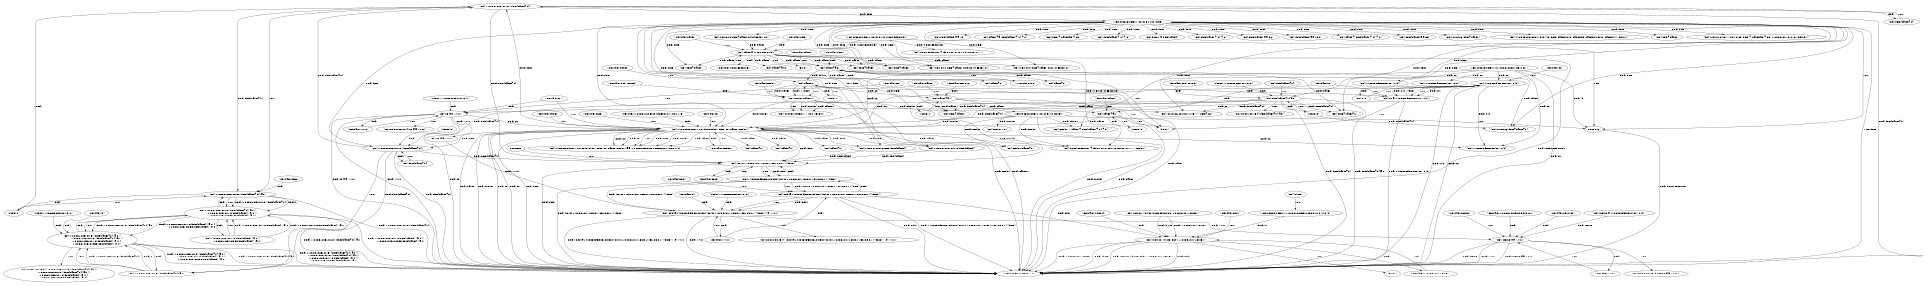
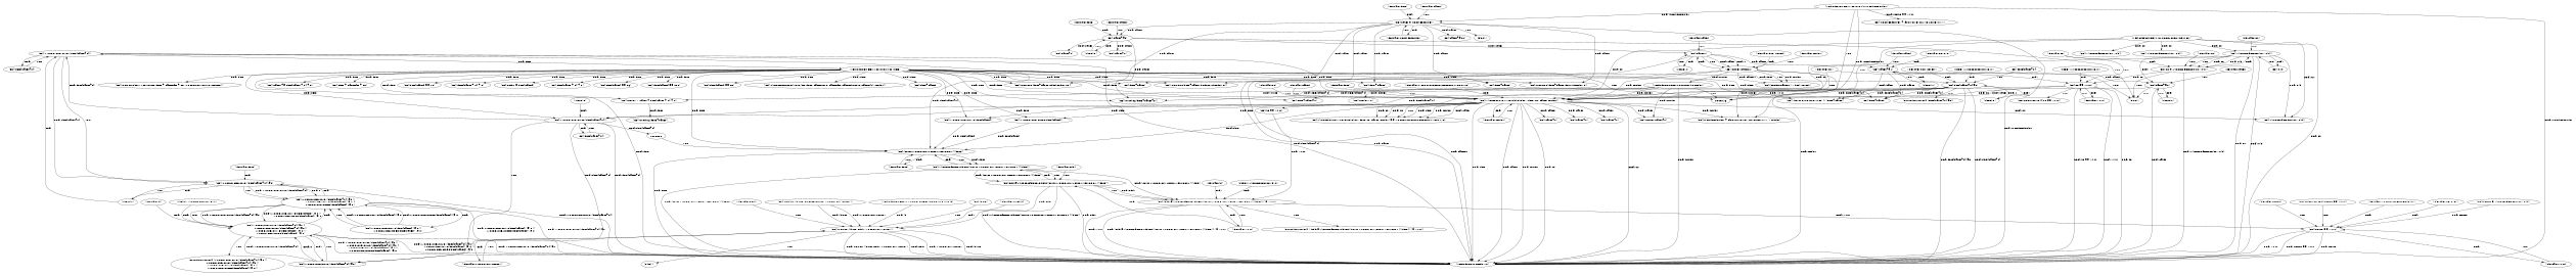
  digraph {
    fontname="DejaVu Sans"
    node [fontname="DejaVu Sans"]
    edge [fontname="DejaVu Sans"]
    n1 [label="(Call,AIRPDCAP_EAP_ACK(data[offset+1]))"]
    n2 [label="(Call,AIRPDCAP_EAP_ACK(data[offset+1])!=1)"]
    n3 [label="(Call,(const AIRPDCAP_MAC_FRAME_ADDR4 *)(data))"]
    n4 [label="(MethodReturn,static INT)"]
    n5 [label="(Call,data[offset+1])"]
    n6 [label="(MethodParameterIn,const guint8 *data)"]
    n7 [label="(Call,AIRPDCAP_EAP_ACK(data[offset+1])!=1 ||\n            AIRPDCAP_EAP_MIC(data[offset]) != 1 ||\n            AIRPDCAP_EAP_SEC(data[offset]) != 1)"]
    n8 [label="(Literal,1)"]
    n9 [label="(Call,AirPDcapGetStaAddress((const AIRPDCAP_MAC_FRAME_ADDR4 *)(data)))"]
    n10 [label="(Identifier,data)"]
    n11 [label="(Call,AirPDcapRsna4WHandshake(ctx, data, sa, offset, tot_len))"]
    n12 [label="(Call,AIRPDCAP_EAP_KEY(data[offset+1]))"]
    n13 [label="(Call,tot_len-offset+1)"]
    n14 [label="(Call,offset+1)"]
    n15 [label="(Call,AirPDcapRsna4WHandshake(ctx, data, sa, offset, tot_len) == AIRPDCAP_RET_SUCCESS_HANDSHAKE)"]
    n16 [label="(Identifier,tot_len)"]
    n17 [label="(Call,offset+1)"]
    n18 [label="(Call,AIRPDCAP_EAP_SEC(data[offset]))"]
    n19 [label="(Call,mac_header_len + GROUP_KEY_PAYLOAD_LEN_MIN > tot_len)"]
    n20 [label="(Call,AirPDcapGetSaPtr(ctx, &id))"]
    n21 [label="(Call,AIRPDCAP_EAP_MIC(data[offset]))"]
    n22 [label="(Call,offset+1)"]
    n23 [label="(Call,AIRPDCAP_EAP_KEY(data[offset+1])!=0)"]
    n24 [label="(Call,data[offset+1])"]
    n25 [label="(Call,AirPDcapGetSaPtr(ctx, &id))"]
    n26 [label="(Call,sa = AirPDcapGetSaPtr(ctx, &id))"]
    n27 [label="(Call,&id)"]
    n28 [label="(Call,sa == NULL)"]
    n29 [label="(Block,)"]
    n30 [label="(MethodParameterIn,PAIRPDCAP_CONTEXT ctx)"]
    n31 [label="(Call,AirPDcapGetSaPtr(ctx, &id))"]
    n32 [label="(Call,AirPDcapGetSaPtr(ctx, &id))"]
    1000146
    n34 [label="(Call,data[offset+1]!=3)"]
    n35 [label="(Call,data+offset+2)"]
    n36 [label="(Call,data+offset)"]
    n37 [label="(Literal,3)"]
    n38 [label="(Call,pntoh16(data+offset+2))"]
    n39 [label="(ControlStructure,if (data[offset+1]!=3))"]
-   n40 [label="(Call,(const EAPOL_RSN_KEY *) (data+tot))"]
+   n40 [label="(Call,(const EAPOL_RSN_KEY *) (data+offset))"]
    n41 [label="(Call,data[offset] == 48)"]
    n42 [label="(Call,tot_len < offset + data[offset + 1] + 2)"]
    n43 [label="(Call,offset += data[offset + 1] + 2)"]
    n44 [label="(Call,data+offset)"]
    n45 [label="(Call,data + offset_fte + 52)"]
    n46 [label="(Call,data[offset + 1] + 2)"]
    n47 [label="(Call,action = data[offset])"]
    n48 [label="(Call,data[offset + 1] + 2)"]
    n49 [label="(Call,data[offset] == 56)"]
    n50 [label="(Call,data[offset] == 101)"]
    n51 [label="(Call,memcmp(data+offset, bt_dot1x_header, 8))"]
    n52 [label="(Call,memcmp(data+offset, dot4x_header, 8))"]
-   n53 [label="(Call,offset + data[offset + 1] + 2)"]
    n54 [label="(Call,memcmp(data+offset, tdls_header, 10))"]
    n55 [label="(Call,data+offset)"]
    n56 [label="(Call,data[offset] == 55)"]
    n57 [label="(Call,pntoh16(data+offset))"]
    n58 [label="(Call,AirPDcapTDLSDeriveKey(sa, data, offset_rsne, offset_fte, offset_timeout, offset_link, action))"]
    n59 [label="(Call,data+offset)"]
    n60 [label="(Call,data+offset)"]
    n61 [label="(Call,memcmp(sa->wpa.nonce, data + offset_fte + 52, AIRPDCAP_WPA_NONCE_LEN))"]
    n62 [label="(Identifier,NULL)"]
    n63 [label="(Call,sa == NULL)"]
    n64 [label="(ControlStructure,if (sa == NULL))"]
    n65 [label="(Call,(addr=AirPDcapGetStaAddress((const AIRPDCAP_MAC_FRAME_ADDR4 *)(data))) != NULL)"]
    n66 [label="(Call,offset+=1)"]
    n67 [label="(Literal,1)"]
    n68 [label="(Call,offset+=4)"]
    n69 [label="(Literal,4)"]
    n70 [label="(Call,offset-4)"]
    n71 [label="(Call,tot_len-offset-4)"]
    n72 [label="(Literal,4)"]
    n73 [label="(Call,(tot_len-offset-4) < bodyLength)"]
    n74 [label="(MethodParameterIn,const guint tot_len)"]
    n75 [label="(Call,offset+=8)"]
    n76 [label="(Call,offset+2)"]
-   n77 [label="(WHandshake,8)"]
+   n77 [label="(Literal,8)"]
    n78 [label="(Call,offset+1)"]
    n79 [label="(Call,offset = mac_header_len)"]
    n80 [label="(Identifier,mac_header_len)"]
    n81 [label="(Call,offset+=10)"]
    n82 [label="(Block,)"]
    n83 [label="(MethodParameterIn,const guint mac_header_len)"]
    n84 [label="(Call,mac_header_len + GROUP_KEY_PAYLOAD_LEN_MIN)"]
    n85 [label="(Call,tot_len - 2)"]
    n86 [label="(Call,AIRPDCAP_EAP_KEY(data[offset+1])!=0 ||\n            AIRPDCAP_EAP_ACK(data[offset+1])!=1 ||\n            AIRPDCAP_EAP_MIC(data[offset]) != 1 ||\n            AIRPDCAP_EAP_SEC(data[offset]) != 1)"]
    n87 [label="(Call,AIRPDCAP_EAP_MIC(data[offset]) != 1 ||\n            AIRPDCAP_EAP_SEC(data[offset]) != 1)"]
    n88 [label="(ControlStructure,if (AIRPDCAP_EAP_KEY(data[offset+1])!=0 ||\n            AIRPDCAP_EAP_ACK(data[offset+1])!=1 ||\n            AIRPDCAP_EAP_MIC(data[offset]) != 1 ||\n            AIRPDCAP_EAP_SEC(data[offset]) != 1))"]
    n89 [label="(Call,addr=AirPDcapGetStaAddress((const AIRPDCAP_MAC_FRAME_ADDR4 *)(data)))"]
    n90 [label="(Call,sta_sa == NULL)"]
    n91 [label="(Identifier,NULL)"]
    n92 [label="(ControlStructure,if ( (addr=AirPDcapGetStaAddress((const AIRPDCAP_MAC_FRAME_ADDR4 *)(data))) != NULL))"]
    n93 [label="(Call,memcpy(id.sta, addr, AIRPDCAP_MAC_LEN))"]
    n94 [label="(ControlStructure,if (sta_sa == NULL))"]
    n95 [label="(Identifier,NULL)"]
    n96 [label="(Block,)"]
    n97 [label="(Identifier,AIRPDCAP_MAC_LEN)"]
    n98 [label="(Identifier,offset)"]
    n99 [label="(Identifier,data)"]
    n100 [label="(Call,data[offset+1])"]
    n101 [label="(Identifier,offset)"]
    n102 [label="(Identifier,offset)"]
    n103 [label="(Identifier,bodyLength)"]
    n104 [label="(Identifier,AIRPDCAP_RET_REQ_DATA)"]
    n105 [label="(Identifier,pEAPKey)"]
    n106 [label="(Identifier,tot_len)"]
    n107 [label="(Identifier,data)"]
    n108 [label="(Identifier,ctx)"]
    n109 [label="(Identifier,sa)"]
    n110 [label="(Identifier,offset)"]
    n111 [label="(Literal,\"AirPDcapScanForKeys\")"]
    n112 [label="(Identifier,pEAPKey)"]
    n113 [label="(Identifier,ctx)"]
    n114 [label="(Literal,\"AirPDcapScanForKeys\")"]
    n115 [label="(Call,sta_sa = AirPDcapGetSaPtr(ctx, &id))"]
    n116 [label="(Identifier,data)"]
    n117 [label="(Identifier,bodyLength)"]
    n118 [label="(MethodParameterIn,AIRPDCAP_SEC_ASSOCIATION_ID id)"]
    n119 [label="(Identifier,id)"]
    n120 [label="(Identifier,addr)"]
    n121 [label="(Literal,\"AirPDcapScanForKeys\")"]
    n122 [label="(Call,id.sta)"]
    n123 [label="(Identifier,msgbuf)"]
    n124 [label="(Call,memcpy(id.sta, broadcast_mac, AIRPDCAP_MAC_LEN))"]
    n125 [label="(Identifier,AIRPDCAP_RET_SUCCESS_HANDSHAKE)"]
    n126 [label="(Identifier,data)"]
    n127 [label="(Identifier,sta_sa)"]
    n128 [label="(Identifier,addr)"]
    n129 [label="(Literal,\"AirPDcapScanForKeys\")"]
    n130 [label="(Identifier,offset)"]
    n131 [label="(Literal,0)"]
    n132 [label="(Identifier,sa)"]
    n133 [label="(Identifier,offset)"]
    n134 [label="(Identifier,id)"]
    n135 [label="(Identifier,sa)"]
    1000383
    n1 -> n2 [label="AST: "]
    n1 -> n2 [label="DDG: data[offset+1]"]
    n1 -> n3 [label="DDG: data[offset+1]"]
    n1 -> n4 [label="DDG: data[offset+1]"]
    n1 -> n5 [label="CFG: "]
    n1 -> n6 [label="DDG: data"]
    n2 -> n4 [label="DDG: AIRPDCAP_EAP_ACK(data[offset+1])"]
    n2 -> n7 [label="AST: "]
    n2 -> n7 [label="DDG: AIRPDCAP_EAP_ACK(data[offset+1])"]
    n2 -> n7 [label="DDG: 1"]
    n2 -> n8 [label="CFG: "]
    n3 -> n4 [label="DDG: data"]
    n3 -> n9 [label="AST: "]
    n3 -> n9 [label="DDG: data"]
    n3 -> n10 [label="CFG: "]
    n5 -> n1 [label="AST: "]
    n6 -> n3 [label="DDG: data"]
-   n6 -> n4 [label="MAC: data"]
+   n6 -> n4 [label="DDG: data"]
    n6 -> n11 [label="DDG: data"]
    n6 -> n12 [label="DDG: data"]
    n6 -> n18 [label="DDG: data"]
-   n6 -> n21 [label="LEN: data"]
+   n6 -> n21 [label="DDG: data"]
    n6 -> 1000146 [label="AST: "]
    n6 -> n34 [label="DDG: data"]
    n6 -> n35 [label="DDG: data"]
    n6 -> n36 [label="DDG: data"]
-   n6 -> n38 [label="DDG: data"]
+   n6 -> n38 [label="DDG: mac"]
    n6 -> n40 [label="DDG: data"]
    n6 -> n41 [label="DDG: data"]
    n6 -> n42 [label="DDG: data"]
    n6 -> n43 [label="DDG: data"]
    n6 -> n44 [label="DDG: data"]
    n6 -> n45 [label="DDG: data"]
    n6 -> n46 [label="DDG: data"]
    n6 -> n47 [label="DDG: data"]
    n6 -> n48 [label="DDG: data"]
    n6 -> n49 [label="DDG: data"]
    n6 -> n50 [label="DDG: data"]
    n6 -> n51 [label="DDG: data"]
    n6 -> n52 [label="DDG: data"]
-   n6 -> n53 [label="DDG: data"]
    n6 -> n54 [label="DDG: data"]
    n6 -> n55 [label="DDG: data"]
    n6 -> n56 [label="DDG: data"]
-   n6 -> n57 [label="DDG: data"]
+   n42 -> n57 [label="DDG: data"]
    n6 -> n58 [label="DDG: data"]
    n6 -> n59 [label="DDG: data"]
    n6 -> n60 [label="DDG: data"]
    n6 -> n61 [label="DDG: data"]
    n7 -> n2 [label="CFG: "]
    n7 -> n4 [label="DDG: AIRPDCAP_EAP_MIC(data[offset]) != 1 ||\n            AIRPDCAP_EAP_SEC(data[offset]) != 1"]
    n7 -> n4 [label="DDG: AIRPDCAP_EAP_ACK(data[offset+1])!=1"]
    n7 -> n86 [label="AST: "]
    n7 -> n86 [label="DDG: AIRPDCAP_EAP_ACK(data[offset+1])!=1"]
    n7 -> n86 [label="DDG: AIRPDCAP_EAP_MIC(data[offset]) != 1 ||\n            AIRPDCAP_EAP_SEC(data[offset]) != 1"]
    n7 -> n87 [label="CFG: "]
    n8 -> n1 [label="CFG: "]
    n8 -> n2 [label="AST: "]
    n9 -> n3 [label="CFG: "]
    n9 -> n4 [label="DDG: (const AIRPDCAP_MAC_FRAME_ADDR4 *)(data)"]
    n9 -> n65 [label="DDG: (const AIRPDCAP_MAC_FRAME_ADDR4 *)(data)"]
    n9 -> n89 [label="AST: "]
    n9 -> n89 [label="DDG: (const AIRPDCAP_MAC_FRAME_ADDR4 *)(data)"]
    n10 -> n3 [label="AST: "]
    n11 -> n1 [label="DDG: data"]
    n11 -> n3 [label="DDG: data"]
    n11 -> n4 [label="DDG: ctx"]
    n11 -> n4 [label="DDG: data"]
    n11 -> n4 [label="DDG: offset"]
    n11 -> n4 [label="DDG: tot_len"]
    n11 -> n4 [label="DDG: sa"]
    n11 -> n12 [label="DDG: data"]
    n11 -> n13 [label="DDG: offset"]
    n11 -> n14 [label="DDG: offset"]
    n11 -> n15 [label="AST: "]
    n11 -> n15 [label="DDG: data"]
    n11 -> n15 [label="DDG: tot_len"]
    n11 -> n15 [label="DDG: offset"]
    n11 -> n15 [label="DDG: ctx"]
    n11 -> n15 [label="DDG: sa"]
    n11 -> n16 [label="CFG: "]
    n11 -> n17 [label="DDG: offset"]
    n11 -> n18 [label="DDG: data"]
    n11 -> n19 [label="DDG: tot_len"]
    n11 -> n20 [label="DDG: ctx"]
    n11 -> n21 [label="DDG: data"]
    n11 -> n22 [label="DDG: offset"]
    n12 -> n1 [label="DDG: data[offset+1]"]
-   n12 -> n3 [label="DDG: data[offset+1]"]
+   n12 -> 1000383 [label="DDG: data[offset+1]"]
    n12 -> n4 [label="DDG: data[offset+1]"]
    n12 -> n23 [label="AST: "]
    n12 -> n23 [label="DDG: data[offset+1]"]
    n12 -> n24 [label="CFG: "]
    n16 -> n11 [label="AST: "]
    n18 -> n3 [label="DDG: data[offset]"]
    n21 -> n3 [label="DDG: data[offset]"]
    n23 -> n86 [label="AST: "]
    n23 -> n86 [label="DDG: AIRPDCAP_EAP_KEY(data[offset+1])"]
    n23 -> n86 [label="DDG: 0"]
    n24 -> n12 [label="AST: "]
    n25 -> n4 [label="DDG: &id"]
    n25 -> n4 [label="DDG: ctx"]
    n25 -> n11 [label="DDG: ctx"]
    n25 -> n20 [label="DDG: &id"]
    n25 -> n26 [label="AST: "]
    n25 -> n26 [label="DDG: ctx"]
    n25 -> n26 [label="DDG: &id"]
    n25 -> n27 [label="CFG: "]
    n26 -> n4 [label="DDG: AirPDcapGetSaPtr(ctx, &id)"]
    n26 -> n25 [label="CFG: "]
    n26 -> n28 [label="DDG: sa"]
    n26 -> n29 [label="AST: "]
    n27 -> n25 [label="AST: "]
    n28 -> n4 [label="DDG: sa"]
    n28 -> n4 [label="DDG: sa == NULL"]
    n28 -> n4 [label="DDG: NULL"]
    n28 -> n11 [label="DDG: sa"]
    n28 -> n62 [label="CFG: "]
    n28 -> n63 [label="DDG: NULL"]
    n28 -> n64 [label="AST: "]
    n30 -> n4 [label="DDG: ctx"]
    n30 -> n11 [label="DDG: ctx"]
    n30 -> n20 [label="DDG: ctx"]
    n30 -> n25 [label="DDG: ctx"]
    n30 -> n31 [label="DDG: ctx"]
    n30 -> n32 [label="DDG: ctx"]
-   n30 -> 1000146 [label="DDG: id"]
+   n30 -> 1000146 [label="AST: "]
    n34 -> n4 [label="DDG: data[offset+1]"]
    n34 -> n4 [label="DDG: data[offset+1]!=3"]
    n34 -> n11 [label="DDG: data[offset+1]"]
    n34 -> n12 [label="DDG: data[offset+1]"]
    n34 -> n35 [label="DDG: data[offset+1]"]
    n34 -> n36 [label="DDG: data[offset+1]"]
    n34 -> n37 [label="CFG: "]
-   n37 -> n38 [label="DDG: data[offset+1]"]
+   n34 -> n38 [label="DDG: data[offset+1]"]
    n34 -> n39 [label="AST: "]
    n34 -> n40 [label="DDG: data[offset+1]"]
-   n37 -> n34 [label="AST: "]
+   n37 -> n34 [label="DDG: 4"]
    n62 -> n28 [label="AST: "]
    n63 -> n65 [label="DDG: NULL"]
    n65 -> n4 [label="DDG: (addr=AirPDcapGetStaAddress((const AIRPDCAP_MAC_FRAME_ADDR4 *)(data))) != NULL"]
    n65 -> n4 [label="DDG: NULL"]
    n65 -> n90 [label="DDG: NULL"]
    n65 -> n91 [label="CFG: "]
    n65 -> n92 [label="AST: "]
    n66 -> n4 [label="DDG: offset"]
    n66 -> n11 [label="DDG: offset"]
    n66 -> n29 [label="AST: "]
    n66 -> n67 [label="CFG: "]
    n67 -> n66 [label="AST: "]
    n68 -> n29 [label="AST: "]
    n68 -> n36 [label="DDG: offset"]
    n68 -> n40 [label="DDG: offset"]
    n68 -> n66 [label="DDG: offset"]
    n68 -> n69 [label="CFG: "]
    n69 -> n68 [label="AST: "]
    n70 -> n4 [label="DDG: offset"]
-   n70 -> n68 [label="DDG: ctx"]
+   n70 -> n68 [label="DDG: offset"]
    n70 -> n71 [label="AST: "]
    n70 -> n71 [label="DDG: offset"]
    n70 -> n71 [label="DDG: 4"]
    n70 -> n72 [label="CFG: "]
    n71 -> n4 [label="DDG: offset-4"]
    n71 -> n4 [label="DDG: tot_len"]
    n71 -> n11 [label="DDG: tot_len"]
    n71 -> n70 [label="CFG: "]
    n71 -> n73 [label="AST: "]
    n71 -> n73 [label="DDG: tot_len"]
    n71 -> n73 [label="DDG: offset-4"]
    n71 -> n74 [label="DDG: tot_len"]
    n72 -> n70 [label="AST: "]
    n74 -> n4 [label="DDG: tot_len"]
    n74 -> n11 [label="DDG: tot_len"]
    n74 -> n13 [label="DDG: tot_len"]
-   n74 -> n19 [label="DDG: tot_len"]
+   n71 -> n19 [label="DDG: tot_len"]
    n74 -> 1000146 [label="AST: "]
-   n74 -> n42 [label="DDG: tot_len"]
+   n74 -> n42 [label="DDG: id.sta"]
    n74 -> n85 [label="DDG: tot_len"]
    n75 -> n29 [label="AST: "]
-   n75 -> n35 [label="DDG: offset"]
    n75 -> n38 [label="DDG: offset"]
-   n75 -> n70 [label="DDG: const"]
+   n75 -> n70 [label="DDG: offset"]
    n75 -> n76 [label="DDG: offset"]
    n75 -> n77 [label="CFG: "]
    n75 -> n78 [label="DDG: offset"]
    n77 -> n75 [label="AST: "]
    n79 -> n4 [label="DDG: mac_header_len"]
    n79 -> n44 [label="DDG: offset"]
    n79 -> n51 [label="DDG: offset"]
    n79 -> n52 [label="DDG: offset"]
-   n54 -> n79 [label="DDG: offset"]
+   n79 -> n54 [label="DDG: offset"]
    n79 -> n55 [label="DDG: offset"]
    n79 -> n59 [label="DDG: offset"]
    n79 -> n75 [label="DDG: offset"]
    n79 -> n80 [label="CFG: "]
    n79 -> n81 [label="DDG: offset"]
    n79 -> n82 [label="AST: "]
    n80 -> n79 [label="AST: "]
-   1000146 -> n4 [label="DDG: mac_header_len"]
-   n83 -> n19 [label="DDG: memcpy_header_len"]
+   n83 -> n4 [label="DDG: mac_header_len"]
+   n83 -> n19 [label="DDG: mac_header_len"]
    n83 -> 1000146 [label="AST: "]
    n83 -> n79 [label="DDG: mac_header_len"]
-   n83 -> n84 [label="DDG: mac_header_len"]
+   n83 -> n84 [label="DDG: sta_sa == NULL"]
    n86 -> n4 [label="DDG: AIRPDCAP_EAP_ACK(data[offset+1])!=1 ||\n            AIRPDCAP_EAP_MIC(data[offset]) != 1 ||\n            AIRPDCAP_EAP_SEC(data[offset]) != 1"]
    n86 -> n4 [label="DDG: AIRPDCAP_EAP_KEY(data[offset+1])!=0"]
    n86 -> n4 [label="DDG: AIRPDCAP_EAP_KEY(data[offset+1])!=0 ||\n            AIRPDCAP_EAP_ACK(data[offset+1])!=1 ||\n            AIRPDCAP_EAP_MIC(data[offset]) != 1 ||\n            AIRPDCAP_EAP_SEC(data[offset]) != 1"]
    n86 -> n7 [label="CFG: "]
    n86 -> n23 [label="CFG: "]
    n86 -> n88 [label="AST: "]
    n87 -> n7 [label="AST: "]
    n87 -> n7 [label="DDG: AIRPDCAP_EAP_MIC(data[offset]) != 1"]
    n87 -> n7 [label="DDG: AIRPDCAP_EAP_SEC(data[offset]) != 1"]
    n89 -> n4 [label="DDG: addr"]
    n89 -> n4 [label="DDG: AirPDcapGetStaAddress((const AIRPDCAP_MAC_FRAME_ADDR4 *)(data))"]
    n89 -> n9 [label="CFG: "]
    n89 -> n65 [label="AST: "]
    n89 -> n65 [label="DDG: addr"]
    n89 -> n93 [label="DDG: addr"]
    n90 -> n4 [label="DDG: sta_sa == NULL"]
    n90 -> n4 [label="DDG: sta_sa"]
    n90 -> n4 [label="DDG: NULL"]
-   n90 -> n94 [label="AST: "]
+   n94 -> n90 [label="AST: "]
    n90 -> n95 [label="CFG: "]
    n91 -> n65 [label="AST: "]
    n91 -> n89 [label="CFG: "]
    n93 -> n4 [label="DDG: AIRPDCAP_MAC_LEN"]
    n93 -> n4 [label="DDG: id.sta"]
    n93 -> n4 [label="DDG: memcpy(id.sta, addr, AIRPDCAP_MAC_LEN)"]
    n93 -> n4 [label="DDG: addr"]
    n93 -> n96 [label="AST: "]
    n93 -> n97 [label="CFG: "]
    n95 -> n90 [label="AST: "]
    n97 -> n93 [label="AST: "]
    n98 -> n66 [label="AST: "]
    n99 -> n79 [label="CFG: "]
    n100 -> n34 [label="AST: "]
    n101 -> n79 [label="AST: "]
    n102 -> n11 [label="AST: "]
    n103 -> n34 [label="CFG: "]
    n104 -> n90 [label="CFG: "]
    n105 -> n90 [label="CFG: "]
    n106 -> n71 [label="AST: "]
    n107 -> n75 [label="CFG: "]
    n108 -> n25 [label="AST: "]
    n109 -> n26 [label="AST: "]
    n109 -> n66 [label="CFG: "]
    n110 -> n75 [label="AST: "]
    n111 -> n34 [label="CFG: "]
    n112 -> n68 [label="CFG: "]
    n113 -> n11 [label="AST: "]
    n113 -> n28 [label="CFG: "]
    n114 -> n86 [label="CFG: "]
    n115 -> n90 [label="DDG: sta_sa"]
    n116 -> n11 [label="AST: "]
    n117 -> n71 [label="CFG: "]
    n118 -> n93 [label="DDG: id"]
    n119 -> n65 [label="CFG: "]
    n120 -> n89 [label="AST: "]
    n121 -> n65 [label="CFG: "]
-   n122 -> n118 [label="AST: "]
+   n122 -> n93 [label="AST: "]
    n123 -> n93 [label="CFG: "]
    n124 -> n93 [label="DDG: id.sta"]
    n124 -> n93 [label="DDG: AIRPDCAP_MAC_LEN"]
    n125 -> n11 [label="CFG: "]
    n126 -> n2 [label="CFG: "]
    n127 -> n90 [label="AST: "]
    n128 -> n93 [label="AST: "]
    n129 -> n28 [label="CFG: "]
    n130 -> n68 [label="AST: "]
    n131 -> n12 [label="DDG: "]
    n132 -> n26 [label="CFG: "]
    n132 -> n28 [label="AST: "]
    n133 -> n70 [label="AST: "]
    n134 -> n86 [label="CFG: "]
    n135 -> n11 [label="AST: "]
    1000383 -> n3 [label="AST: "]
  }
